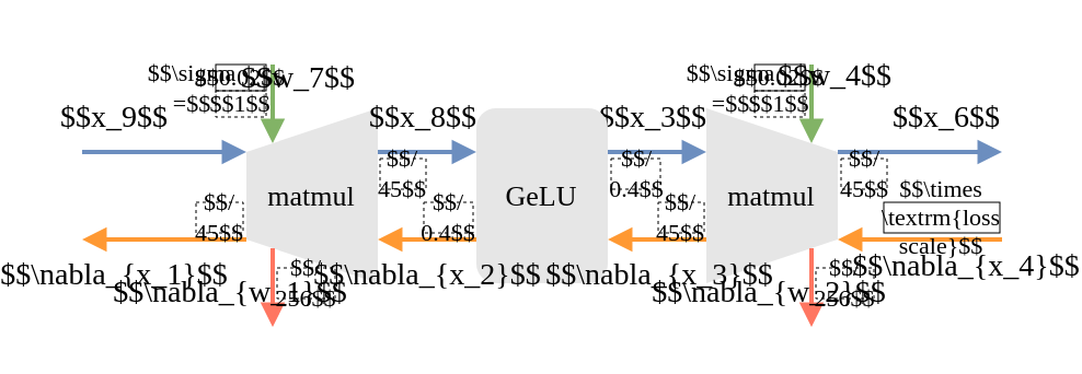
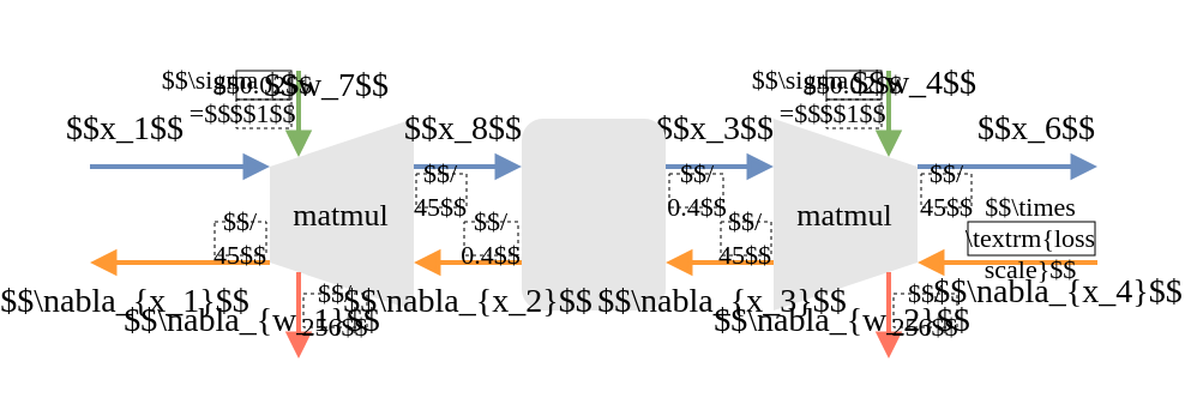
  <mxCell id="0" />
  <mxCell id="1" parent="0" />
  <mxCell id="2" value="" style="shape=trapezoid;perimeter=trapezoidPerimeter;whiteSpace=wrap;fixedSize=1;rotation=90;size=20;horizontal=1;html=1;fillColor=#E6E6E6;fontColor=#333333;strokeColor=none;" parent="1" vertex="1"><mxGeometry x="295" y="59" width="80" height="60" as="geometry" /></mxCell>
  <mxCell id="3" value="" style="shape=trapezoid;perimeter=trapezoidPerimeter;whiteSpace=wrap;fixedSize=1;rotation=-90;size=20;horizontal=1;html=1;fillColor=#E6E6E6;fontColor=#333333;strokeColor=none;" parent="1" vertex="1"><mxGeometry x="85" y="59" width="80" height="60" as="geometry" /></mxCell>
  <mxCell id="4" value="" style="endArrow=block;html=1;rounded=0;fontColor=#000000;fillColor=#dae8fc;strokeColor=#6c8ebf;entryX=0.75;entryY=0;entryDx=0;entryDy=0;strokeWidth=2;endFill=1;" parent="1" target="3" edge="1"><mxGeometry width="50" height="50" relative="1" as="geometry"><mxPoint x="20" y="69" as="sourcePoint" /><mxPoint x="80" y="119" as="targetPoint" /></mxGeometry></mxCell>
  <mxCell id="5" value="" style="endArrow=block;html=1;rounded=0;fontColor=#000000;fillColor=#dae8fc;strokeColor=#6c8ebf;entryX=0;entryY=0.25;entryDx=0;entryDy=0;exitX=0.75;exitY=1;exitDx=0;exitDy=0;strokeWidth=2;endFill=1;" parent="1" source="3" target="23" edge="1"><mxGeometry width="50" height="50" relative="1" as="geometry"><mxPoint x="100" y="79" as="sourcePoint" /><mxPoint x="190" y="79" as="targetPoint" /></mxGeometry></mxCell>
  <mxCell id="6" value="" style="endArrow=block;html=1;rounded=0;fontColor=#000000;fillColor=#dae8fc;strokeColor=#6c8ebf;exitX=1;exitY=0.25;exitDx=0;exitDy=0;entryX=0.25;entryY=1;entryDx=0;entryDy=0;strokeWidth=2;endFill=1;" parent="1" source="23" target="2" edge="1"><mxGeometry width="50" height="50" relative="1" as="geometry"><mxPoint x="280" y="99" as="sourcePoint" /><mxPoint x="350" y="89" as="targetPoint" /></mxGeometry></mxCell>
  <mxCell id="7" value="" style="endArrow=block;html=1;rounded=0;fontColor=#000000;fillColor=#dae8fc;strokeColor=#6c8ebf;exitX=0.25;exitY=0;exitDx=0;exitDy=0;strokeWidth=2;endFill=1;" parent="1" source="2" edge="1"><mxGeometry width="50" height="50" relative="1" as="geometry"><mxPoint x="230" y="79" as="sourcePoint" /><mxPoint x="440" y="69" as="targetPoint" /></mxGeometry></mxCell>
  <mxCell id="8" value="" style="endArrow=block;html=1;rounded=0;fontColor=#000000;fillColor=#ffe6cc;strokeColor=#FF9933;exitX=0.25;exitY=0;exitDx=0;exitDy=0;strokeWidth=2;endFill=1;" parent="1" source="3" edge="1"><mxGeometry width="50" height="50" relative="1" as="geometry"><mxPoint x="30" y="79" as="sourcePoint" /><mxPoint x="20" y="109" as="targetPoint" /></mxGeometry></mxCell>
  <mxCell id="9" value="" style="endArrow=block;html=1;rounded=0;fontColor=#000000;fillColor=#ffe6cc;strokeColor=#FF9933;exitX=0;exitY=0.75;exitDx=0;exitDy=0;entryX=0.25;entryY=1;entryDx=0;entryDy=0;strokeWidth=2;endFill=1;" parent="1" source="23" target="3" edge="1"><mxGeometry width="50" height="50" relative="1" as="geometry"><mxPoint x="50" y="119" as="sourcePoint" /><mxPoint x="-40" y="119" as="targetPoint" /></mxGeometry></mxCell>
  <mxCell id="10" value="" style="endArrow=block;html=1;rounded=0;fontColor=#000000;fillColor=#ffe6cc;strokeColor=#FF9933;exitX=0.75;exitY=1;exitDx=0;exitDy=0;entryX=1;entryY=0.75;entryDx=0;entryDy=0;strokeWidth=2;endFill=1;" parent="1" source="2" target="23" edge="1"><mxGeometry width="50" height="50" relative="1" as="geometry"><mxPoint x="60" y="129" as="sourcePoint" /><mxPoint x="-30" y="129" as="targetPoint" /></mxGeometry></mxCell>
  <mxCell id="11" value="" style="endArrow=block;html=1;rounded=0;fontColor=#000000;fillColor=#ffe6cc;strokeColor=#FF9933;entryX=0.75;entryY=0;entryDx=0;entryDy=0;strokeWidth=2;endFill=1;" parent="1" target="2" edge="1"><mxGeometry width="50" height="50" relative="1" as="geometry"><mxPoint x="440" y="109" as="sourcePoint" /><mxPoint x="-60" y="139" as="targetPoint" /></mxGeometry></mxCell>
  <mxCell id="12" value="" style="endArrow=block;html=1;rounded=0;fontColor=#000000;fillColor=#f8cecc;strokeColor=#FF7661;exitX=0;exitY=0;exitDx=0;exitDy=0;strokeWidth=2;endFill=1;" parent="1" source="3" edge="1"><mxGeometry width="50" height="50" relative="1" as="geometry"><mxPoint x="95" y="109" as="sourcePoint" /><mxPoint x="107" y="149" as="targetPoint" /></mxGeometry></mxCell>
  <mxCell id="13" value="" style="endArrow=block;html=1;rounded=0;fontColor=#000000;fillColor=#f8cecc;strokeColor=#FF7661;exitX=1;exitY=0;exitDx=0;exitDy=0;strokeWidth=2;endFill=1;" parent="1" source="2" edge="1"><mxGeometry width="50" height="50" relative="1" as="geometry"><mxPoint x="17" y="133" as="sourcePoint" /><mxPoint x="353" y="149" as="targetPoint" /></mxGeometry></mxCell>
  <mxCell id="14" value="" style="endArrow=block;html=1;rounded=0;fontColor=#000000;fillColor=#d5e8d4;strokeColor=#82b366;strokeWidth=2;endFill=1;entryX=1;entryY=0;entryDx=0;entryDy=0;" parent="1" target="3" edge="1"><mxGeometry width="50" height="50" relative="1" as="geometry"><mxPoint x="107" y="29" as="sourcePoint" /><mxPoint x="106.5" y="65" as="targetPoint" /></mxGeometry></mxCell>
  <mxCell id="15" value="" style="endArrow=block;html=1;rounded=0;fontColor=#000000;fillColor=#d5e8d4;strokeColor=#82b366;strokeWidth=2;endFill=1;entryX=0;entryY=0;entryDx=0;entryDy=0;" parent="1" target="2" edge="1"><mxGeometry width="50" height="50" relative="1" as="geometry"><mxPoint x="353" y="29" as="sourcePoint" /><mxPoint x="352.5" y="65" as="targetPoint" /></mxGeometry></mxCell>
  <mxCell id="16" value="$$w_7$$" style="text;html=1;strokeColor=none;fillColor=none;align=center;verticalAlign=middle;whiteSpace=wrap;rounded=0;fontFamily=Times New Roman;fontSize=14;fontStyle=0" parent="1" vertex="1"><mxGeometry x="104" y="21" width="30" height="30" as="geometry" /></mxCell>
  <mxCell id="17" value="$$w_4$$" style="text;html=1;strokeColor=none;fillColor=none;align=center;verticalAlign=middle;whiteSpace=wrap;rounded=0;fontFamily=Times New Roman;fontSize=14;fontStyle=0" parent="1" vertex="1"><mxGeometry x="349" y="20" width="30" height="30" as="geometry" /></mxCell>
  <mxCell id="18" value="&lt;font data-font-src=&quot;http://mirrors.ctan.org/fonts/cm-unicode/fonts/otf/cmunss.otf&quot;&gt;matmul&lt;/font&gt;" style="text;html=1;strokeColor=none;fillColor=none;align=center;verticalAlign=middle;whiteSpace=wrap;rounded=0;fontFamily=Computer Modern;fontSize=13;fontSource=https%3A%2F%2Fcdn.rawgit.com%2Fdreampulse%2Fcomputer-modern-web-font%2Fmaster%2Ffonts.css;" parent="1" vertex="1"><mxGeometry x="100" y="74" width="50" height="30" as="geometry" /></mxCell>
- <mxCell id="19" value="$$x_9$$" style="text;html=1;strokeColor=none;fillColor=none;align=center;verticalAlign=middle;whiteSpace=wrap;rounded=0;fontFamily=Times New Roman;fontSize=14;fontStyle=0" parent="1" vertex="1"><mxGeometry x="20" y="39" width="30" height="30" as="geometry" /></mxCell>
+ <mxCell id="19" value="$$x_1$$" style="text;html=1;strokeColor=none;fillColor=none;align=center;verticalAlign=middle;whiteSpace=wrap;rounded=0;fontFamily=Times New Roman;fontSize=14;fontStyle=0" parent="1" vertex="1"><mxGeometry x="20" y="39" width="30" height="30" as="geometry" /></mxCell>
  <mxCell id="20" value="$$x_8$$" style="text;html=1;strokeColor=none;fillColor=none;align=center;verticalAlign=middle;whiteSpace=wrap;rounded=0;fontFamily=Times New Roman;fontSize=14;fontStyle=0" parent="1" vertex="1"><mxGeometry x="161" y="39" width="30" height="30" as="geometry" /></mxCell>
  <mxCell id="21" value="$$x_3$$" style="text;html=1;strokeColor=none;fillColor=none;align=center;verticalAlign=middle;whiteSpace=wrap;rounded=0;fontFamily=Times New Roman;fontSize=14;fontStyle=0" parent="1" vertex="1"><mxGeometry x="266" y="39" width="30" height="30" as="geometry" /></mxCell>
  <mxCell id="22" value="$$x_6$$" style="text;html=1;strokeColor=none;fillColor=none;align=center;verticalAlign=middle;whiteSpace=wrap;rounded=0;fontFamily=Times New Roman;fontSize=14;fontStyle=0" parent="1" vertex="1"><mxGeometry x="400" y="39" width="30" height="30" as="geometry" /></mxCell>
  <mxCell id="23" value="" style="rounded=1;whiteSpace=wrap;html=1;fillColor=#E6E6E6;fontColor=#333333;strokeColor=none;fontFamily=Times New Roman;fontSize=13;" parent="1" vertex="1"><mxGeometry x="200" y="49" width="60" height="80" as="geometry" /></mxCell>
  <mxCell id="24" value="&lt;font data-font-src=&quot;https://cdn.rawgit.com/dreampulse/computer-modern-web-font/master/fonts.css&quot; face=&quot;Computer Modern&quot;&gt;matmul&lt;/font&gt;" style="text;html=1;strokeColor=none;fillColor=none;align=center;verticalAlign=middle;whiteSpace=wrap;rounded=0;fontFamily=Times New Roman;fontSize=13;" parent="1" vertex="1"><mxGeometry x="310" y="74" width="50" height="30" as="geometry" /></mxCell>
  <mxCell id="25" value="$$\nabla_{x_1}$$" style="text;html=1;strokeColor=none;fillColor=none;align=center;verticalAlign=middle;whiteSpace=wrap;rounded=0;fontFamily=Times New Roman;fontSize=14;fontStyle=0" parent="1" vertex="1"><mxGeometry x="20" y="111" width="30" height="30" as="geometry" /></mxCell>
  <mxCell id="26" value="$$\nabla_{x_2}$$" style="text;html=1;strokeColor=none;fillColor=none;align=center;verticalAlign=middle;whiteSpace=wrap;rounded=0;fontFamily=Times New Roman;fontSize=14;fontStyle=0" parent="1" vertex="1"><mxGeometry x="163" y="111" width="30" height="30" as="geometry" /></mxCell>
  <mxCell id="27" value="$$\nabla_{x_3}$$" style="text;html=1;strokeColor=none;fillColor=none;align=center;verticalAlign=middle;whiteSpace=wrap;rounded=0;fontFamily=Times New Roman;fontSize=14;fontStyle=0" parent="1" vertex="1"><mxGeometry x="269" y="111" width="30" height="30" as="geometry" /></mxCell>
  <mxCell id="28" value="$$\nabla_{x_4}$$" style="text;html=1;strokeColor=none;fillColor=none;align=center;verticalAlign=middle;whiteSpace=wrap;rounded=0;fontFamily=Times New Roman;fontSize=14;fontStyle=0" parent="1" vertex="1"><mxGeometry x="409" y="107" width="30" height="29" as="geometry" /></mxCell>
  <mxCell id="29" value="$$\nabla_{w_1}$$" style="text;html=1;strokeColor=none;fillColor=none;align=center;verticalAlign=middle;whiteSpace=wrap;rounded=0;fontFamily=Times New Roman;fontSize=14;fontStyle=0" parent="1" vertex="1"><mxGeometry x="73" y="119" width="30" height="30" as="geometry" /></mxCell>
  <mxCell id="30" value="$$\nabla_{w_2}$$" style="text;html=1;strokeColor=none;fillColor=none;align=center;verticalAlign=middle;whiteSpace=wrap;rounded=0;fontFamily=Times New Roman;fontSize=14;fontStyle=0" parent="1" vertex="1"><mxGeometry x="319" y="119" width="30" height="30" as="geometry" /></mxCell>
- <mxCell id="31" value="&lt;font data-font-src=&quot;https://cdn.rawgit.com/dreampulse/computer-modern-web-font/master/fonts.css&quot; face=&quot;Computer Modern&quot;&gt;GeLU&lt;/font&gt;" style="text;html=1;strokeColor=none;fillColor=none;align=center;verticalAlign=middle;whiteSpace=wrap;rounded=0;fontFamily=Times New Roman;fontSize=13;" parent="1" vertex="1"><mxGeometry x="205" y="74" width="50" height="30" as="geometry" /></mxCell>
  <mxCell id="32" value="&lt;font style=&quot;font-size: 11px;&quot;&gt;$$/ 256$$&lt;/font&gt;" style="text;html=1;strokeColor=default;fillColor=none;align=center;verticalAlign=middle;whiteSpace=wrap;rounded=0;fontFamily=Times New Roman;fontSize=11;fontStyle=0;fontColor=default;dashed=1;strokeWidth=0.5;" vertex="1" parent="1"><mxGeometry x="109" y="122" width="26.5" height="14" as="geometry" /></mxCell>
  <mxCell id="33" value="&lt;font style=&quot;font-size: 11px;&quot;&gt;$$/ 256$$&lt;/font&gt;" style="text;html=1;strokeColor=default;fillColor=none;align=center;verticalAlign=middle;whiteSpace=wrap;rounded=0;fontFamily=Times New Roman;fontSize=11;fontStyle=0;fontColor=default;dashed=1;strokeWidth=0.5;" vertex="1" parent="1"><mxGeometry x="355" y="122" width="26.5" height="14" as="geometry" /></mxCell>
  <mxCell id="34" value="&lt;font style=&quot;font-size: 11px;&quot;&gt;$$/ 45$$&lt;/font&gt;" style="text;html=1;strokeColor=default;fillColor=none;align=center;verticalAlign=middle;whiteSpace=wrap;rounded=0;fontFamily=Times New Roman;fontSize=11;fontStyle=0;fontColor=default;dashed=1;strokeWidth=0.5;" vertex="1" parent="1"><mxGeometry x="72" y="92" width="21.5" height="14" as="geometry" /></mxCell>
  <mxCell id="35" value="&lt;font style=&quot;font-size: 11px;&quot;&gt;$$/ 45$$&lt;/font&gt;" style="text;html=1;strokeColor=default;fillColor=none;align=center;verticalAlign=middle;whiteSpace=wrap;rounded=0;fontFamily=Times New Roman;fontSize=11;fontStyle=0;fontColor=default;dashed=1;strokeWidth=0.5;" vertex="1" parent="1"><mxGeometry x="156" y="72" width="21" height="14" as="geometry" /></mxCell>
  <mxCell id="36" value="&lt;font style=&quot;font-size: 11px;&quot;&gt;$$/ 45$$&lt;/font&gt;" style="text;html=1;strokeColor=default;fillColor=none;align=center;verticalAlign=middle;whiteSpace=wrap;rounded=0;fontFamily=Times New Roman;fontSize=11;fontStyle=0;fontColor=default;dashed=1;strokeWidth=0.5;" vertex="1" parent="1"><mxGeometry x="366.5" y="72" width="21" height="14" as="geometry" /></mxCell>
  <mxCell id="37" value="&lt;font style=&quot;font-size: 11px;&quot;&gt;$$/ 45$$&lt;/font&gt;" style="text;html=1;strokeColor=default;fillColor=none;align=center;verticalAlign=middle;whiteSpace=wrap;rounded=0;fontFamily=Times New Roman;fontSize=11;fontStyle=0;fontColor=default;dashed=1;strokeWidth=0.5;" vertex="1" parent="1"><mxGeometry x="283" y="92" width="21" height="14" as="geometry" /></mxCell>
  <mxCell id="38" value="&lt;font style=&quot;font-size: 11px;&quot;&gt;$$1$$&lt;/font&gt;" style="text;html=1;strokeColor=default;fillColor=none;align=center;verticalAlign=middle;whiteSpace=wrap;rounded=0;fontFamily=Times New Roman;fontSize=11;fontStyle=0;fontColor=default;dashed=1;strokeWidth=0.5;" vertex="1" parent="1"><mxGeometry x="81" y="41" width="23" height="12" as="geometry" /></mxCell>
  <mxCell id="39" value="&lt;font style=&quot;font-size: 11px;&quot;&gt;$$0.02$$&lt;/font&gt;" style="text;html=1;strokeColor=default;fillColor=none;align=center;verticalAlign=middle;whiteSpace=wrap;rounded=0;fontFamily=Times New Roman;fontSize=11;fontStyle=0;fontColor=default;strokeWidth=0.5;" vertex="1" parent="1"><mxGeometry x="81" y="29" width="23" height="12" as="geometry" /></mxCell>
  <mxCell id="40" value="&lt;font style=&quot;font-size: 11px;&quot;&gt;$$\sigma =$$&lt;/font&gt;" style="text;html=1;strokeColor=none;fillColor=none;align=center;verticalAlign=middle;whiteSpace=wrap;rounded=0;fontFamily=Times New Roman;fontSize=11;fontStyle=0;fontColor=default;strokeWidth=0.5;" vertex="1" parent="1"><mxGeometry x="59" y="35" width="23" height="10" as="geometry" /></mxCell>
  <mxCell id="41" value="&lt;font style=&quot;font-size: 11px;&quot;&gt;$$1$$&lt;/font&gt;" style="text;html=1;strokeColor=default;fillColor=none;align=center;verticalAlign=middle;whiteSpace=wrap;rounded=0;fontFamily=Times New Roman;fontSize=11;fontStyle=0;fontColor=default;dashed=1;strokeWidth=0.5;" vertex="1" parent="1"><mxGeometry x="327" y="41" width="23" height="12" as="geometry" /></mxCell>
  <mxCell id="42" value="&lt;font style=&quot;font-size: 11px;&quot;&gt;$$0.02$$&lt;/font&gt;" style="text;html=1;strokeColor=default;fillColor=none;align=center;verticalAlign=middle;whiteSpace=wrap;rounded=0;fontFamily=Times New Roman;fontSize=11;fontStyle=0;fontColor=default;strokeWidth=0.5;" vertex="1" parent="1"><mxGeometry x="327" y="29" width="23" height="12" as="geometry" /></mxCell>
  <mxCell id="43" value="&lt;font style=&quot;font-size: 11px;&quot;&gt;$$\sigma =$$&lt;/font&gt;" style="text;html=1;strokeColor=none;fillColor=none;align=center;verticalAlign=middle;whiteSpace=wrap;rounded=0;fontFamily=Times New Roman;fontSize=11;fontStyle=0;fontColor=default;strokeWidth=0.5;" vertex="1" parent="1"><mxGeometry x="305" y="35" width="23" height="10" as="geometry" /></mxCell>
  <mxCell id="44" value="&lt;font style=&quot;font-size: 11px;&quot;&gt;$$\times \textrm{loss scale}$$&lt;/font&gt;" style="text;html=1;strokeColor=default;fillColor=none;align=center;verticalAlign=middle;whiteSpace=wrap;rounded=0;fontFamily=Times New Roman;fontSize=11;fontStyle=0;fontColor=default;strokeWidth=0.5;" vertex="1" parent="1"><mxGeometry x="386" y="92" width="53" height="14" as="geometry" /></mxCell>
  <mxCell id="45" value="&lt;font style=&quot;font-size: 11px;&quot;&gt;$$/ 0.4$$&lt;/font&gt;" style="text;html=1;strokeColor=default;fillColor=none;align=center;verticalAlign=middle;whiteSpace=wrap;rounded=0;fontFamily=Times New Roman;fontSize=11;fontStyle=0;fontColor=default;dashed=1;strokeWidth=0.5;" vertex="1" parent="1"><mxGeometry x="261.5" y="72" width="22.5" height="14" as="geometry" /></mxCell>
  <mxCell id="46" value="&lt;font style=&quot;font-size: 11px;&quot;&gt;$$/ 0.4$$&lt;/font&gt;" style="text;html=1;strokeColor=default;fillColor=none;align=center;verticalAlign=middle;whiteSpace=wrap;rounded=0;fontFamily=Times New Roman;fontSize=11;fontStyle=0;fontColor=default;dashed=1;strokeWidth=0.5;" vertex="1" parent="1"><mxGeometry x="176" y="92" width="22.5" height="14" as="geometry" /></mxCell>
